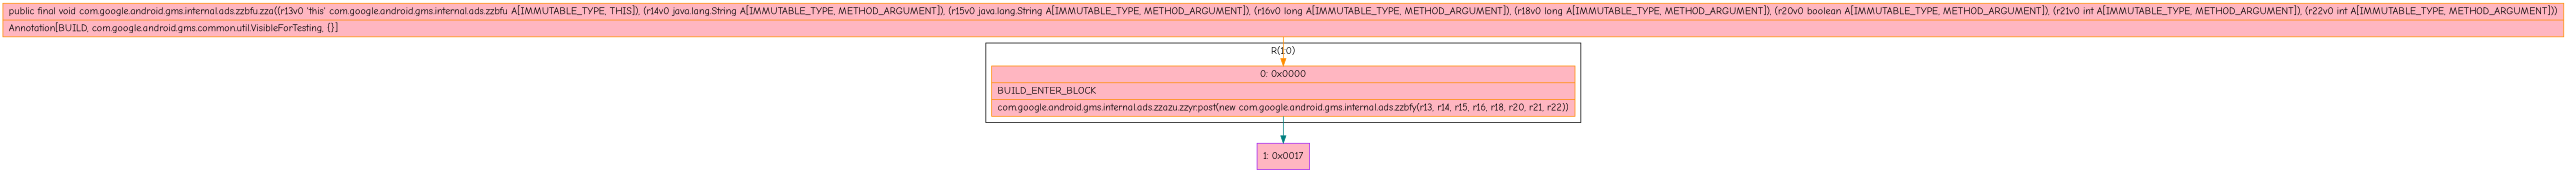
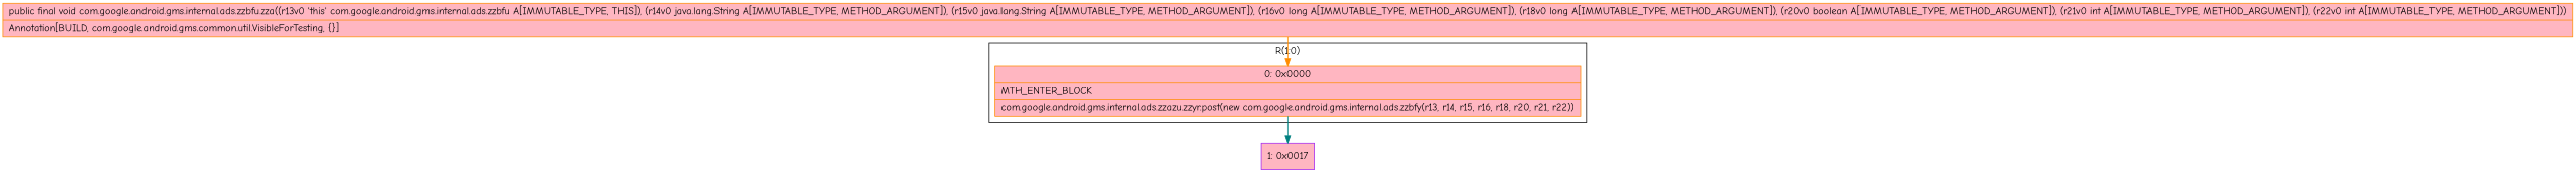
  digraph {
    fontname="Comic Neue"
    node [color=darkorange shape=record style=filled fillcolor=lightpink fontname="Comic Neue"]
    edge [fontname="Comic Neue"]
-   n1 [label="{0\:\ 0x0000|BUILD_ENTER_BLOCK\l|com.google.android.gms.internal.ads.zzazu.zzyr.post(new com.google.android.gms.internal.ads.zzbfy(r13, r14, r15, r16, r18, r20, r21, r22))\l}"]
+   n1 [label="{0\:\ 0x0000|MTH_ENTER_BLOCK\l|com.google.android.gms.internal.ads.zzazu.zzyr.post(new com.google.android.gms.internal.ads.zzbfy(r13, r14, r15, r16, r18, r20, r21, r22))\l}"]
    n2 [color=purple label="{1\:\ 0x0017}"]
    n3 [label="{public final void com.google.android.gms.internal.ads.zzbfu.zza((r13v0 'this' com.google.android.gms.internal.ads.zzbfu A[IMMUTABLE_TYPE, THIS]), (r14v0 java.lang.String A[IMMUTABLE_TYPE, METHOD_ARGUMENT]), (r15v0 java.lang.String A[IMMUTABLE_TYPE, METHOD_ARGUMENT]), (r16v0 long A[IMMUTABLE_TYPE, METHOD_ARGUMENT]), (r18v0 long A[IMMUTABLE_TYPE, METHOD_ARGUMENT]), (r20v0 boolean A[IMMUTABLE_TYPE, METHOD_ARGUMENT]), (r21v0 int A[IMMUTABLE_TYPE, METHOD_ARGUMENT]), (r22v0 int A[IMMUTABLE_TYPE, METHOD_ARGUMENT]))  | Annotation[BUILD, com.google.android.gms.common.util.VisibleForTesting, \{\}]\l}"]
    subgraph cluster_1 {
      label="R(1:0)"
      n1
    }
    n1 -> n2 [color=teal]
    n3 -> n1 [color=darkorange]
  }
